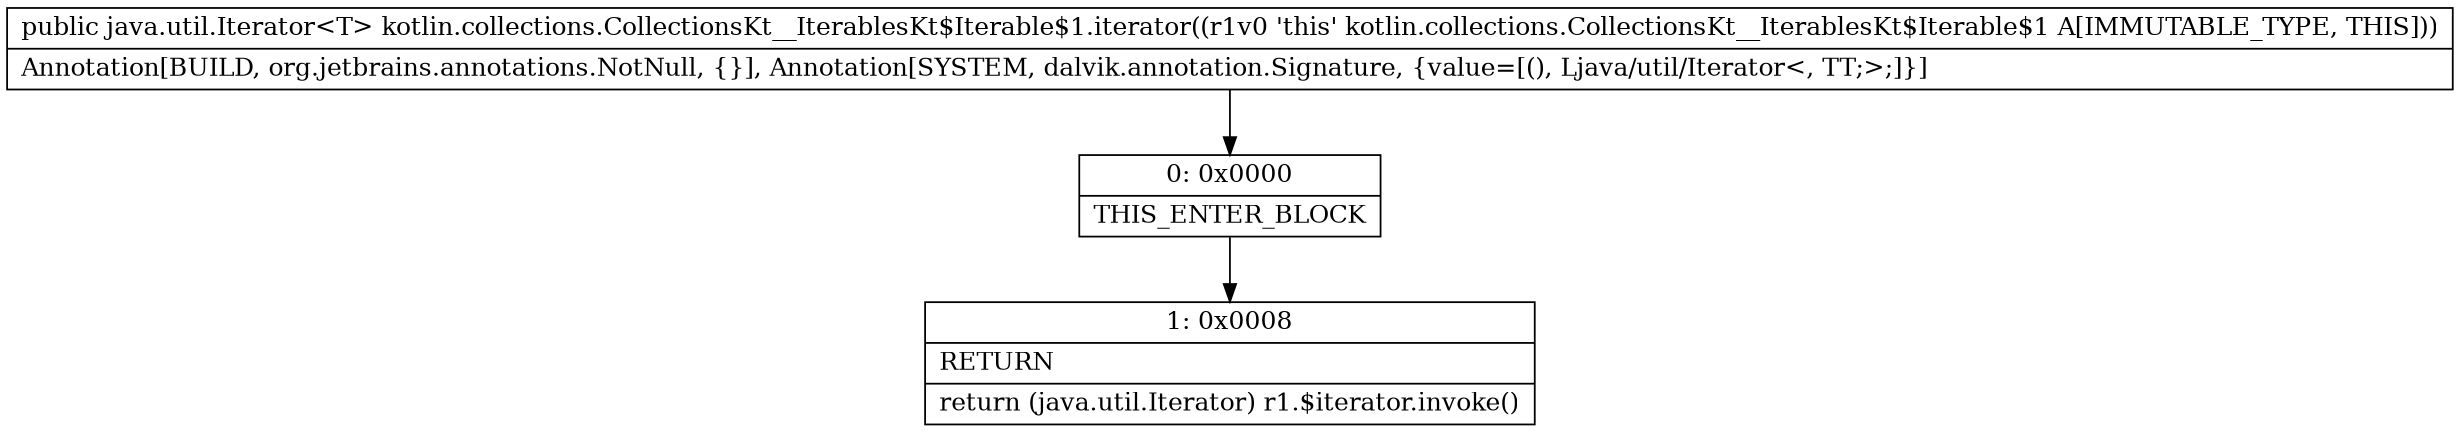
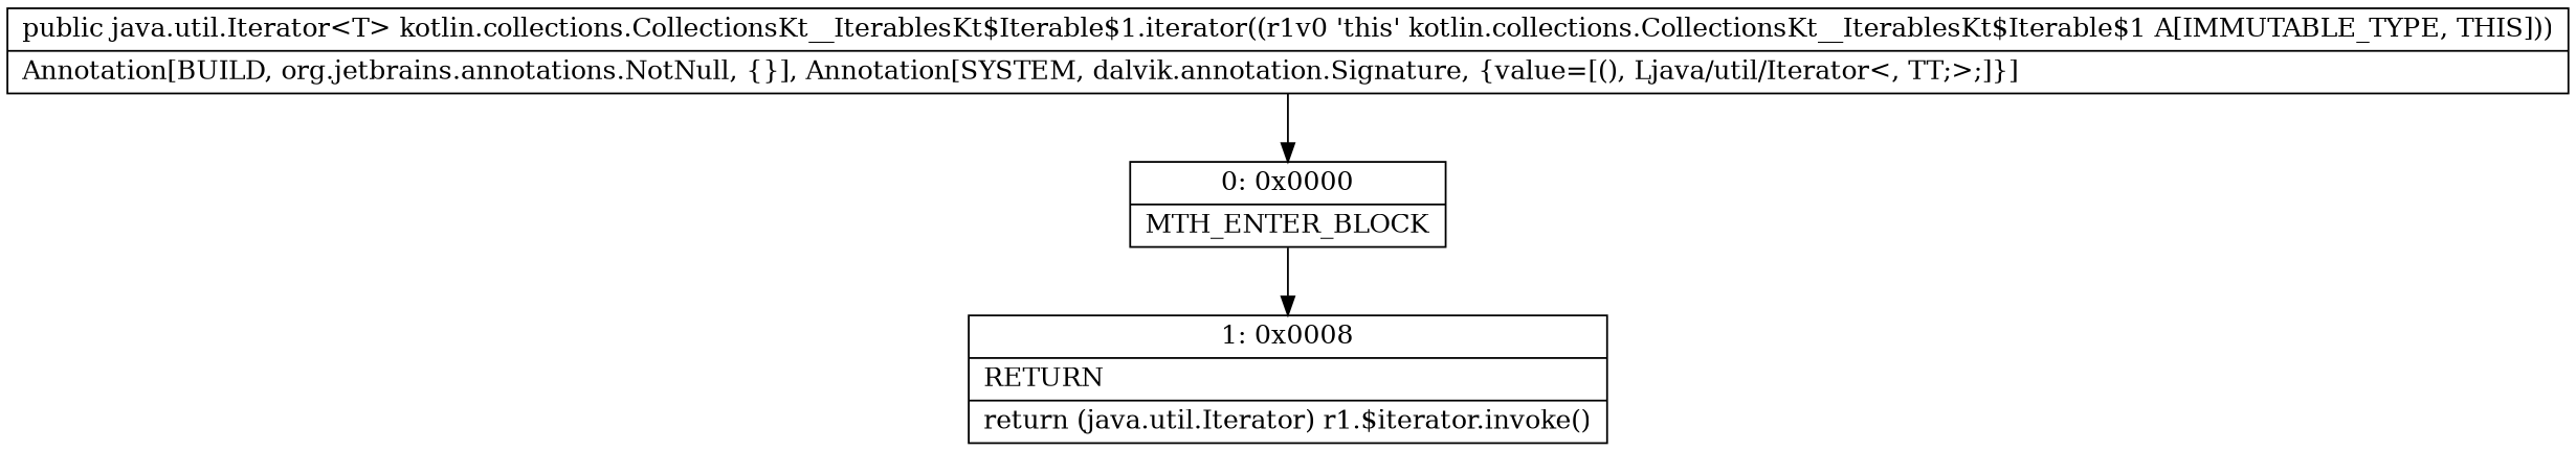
  digraph {
    node [shape=record]
-   n1 [label="{0\:\ 0x0000|THIS_ENTER_BLOCK\l}"]
+   n1 [label="{0\:\ 0x0000|MTH_ENTER_BLOCK\l}"]
    n2 [label="{1\:\ 0x0008|RETURN\l|return (java.util.Iterator) r1.$iterator.invoke()\l}"]
    n3 [label="{public java.util.Iterator\<T\> kotlin.collections.CollectionsKt__IterablesKt$Iterable$1.iterator((r1v0 'this' kotlin.collections.CollectionsKt__IterablesKt$Iterable$1 A[IMMUTABLE_TYPE, THIS]))  | Annotation[BUILD, org.jetbrains.annotations.NotNull, \{\}], Annotation[SYSTEM, dalvik.annotation.Signature, \{value=[(), Ljava\/util\/Iterator\<, TT;\>;]\}]\l}"]
    n1 -> n2
    n3 -> n1
  }
